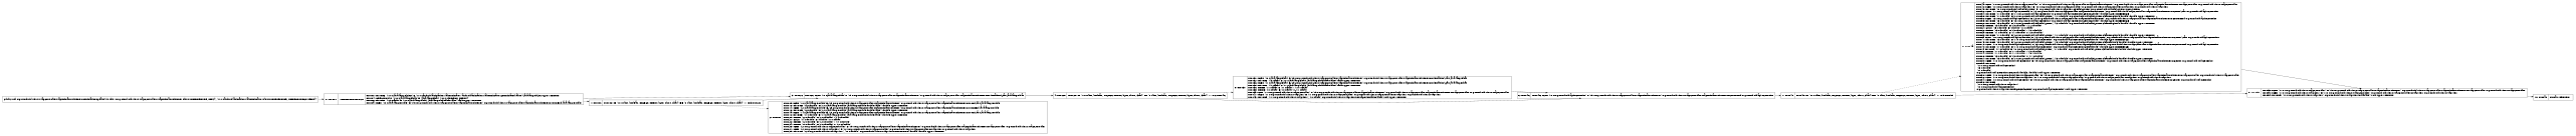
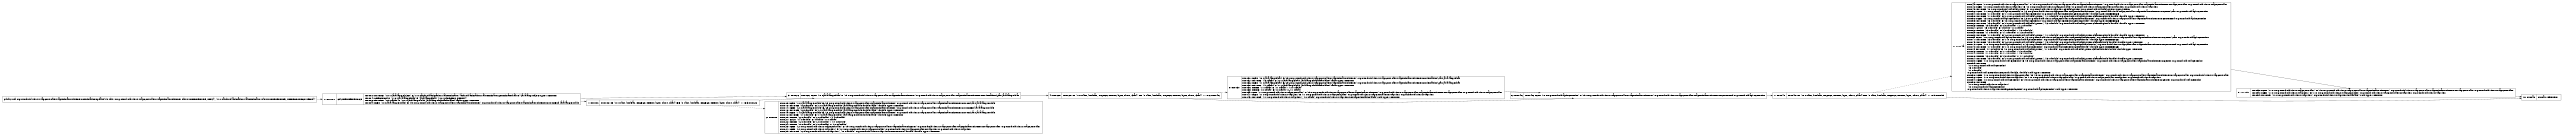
  digraph {
    rankdir=LR
    node [shape=record]
-   n1 [label="{0\:\ 0x0000|MTH_ENTER_BLOCK\l|0x0000: INVOKE  (r10 I:java.lang.Object) = (r10 I:android.animation.ValueAnimator) android.animation.ValueAnimator.getAnimatedValue():java.lang.Object type: VIRTUAL \l0x0004: CHECK_CAST  (r10 I:java.lang.Float) = (java.lang.Float) (r10 I:?[OBJECT, ARRAY]) \l0x0006: INVOKE  (r10 I:float) = (r10 I:java.lang.Float) java.lang.Float.floatValue():float type: VIRTUAL \l0x000a: IGET  (r0 I:java.lang.Double) = (r9 I:org.osmdroid.views.MapController$MapAnimatorListener) org.osmdroid.views.MapController.MapAnimatorListener.mZoomEnd java.lang.Double \l}"]
+   n1 [label="{0\:\ 0x0000|CAST_ENTER_BLOCK\l|0x0000: INVOKE  (r10 I:java.lang.Object) = (r10 I:android.animation.ValueAnimator) android.animation.ValueAnimator.getAnimatedValue():java.lang.Object type: VIRTUAL \l0x0004: CHECK_CAST  (r10 I:java.lang.Float) = (java.lang.Float) (r10 I:?[OBJECT, ARRAY]) \l0x0006: INVOKE  (r10 I:float) = (r10 I:java.lang.Float) java.lang.Float.floatValue():float type: VIRTUAL \l0x000a: IGET  (r0 I:java.lang.Double) = (r9 I:org.osmdroid.views.MapController$MapAnimatorListener) org.osmdroid.views.MapController.MapAnimatorListener.mZoomEnd java.lang.Double \l}"]
    n2 [label="{1\:\ 0x000c|0x000c: IF  (r0 I:?[int, boolean, OBJECT, ARRAY, byte, short, char]) == (0 ?[int, boolean, OBJECT, ARRAY, byte, short, char])  \-\> B:3:0x002c \l}"]
    n3 [label="{3\:\ 0x002c|0x002c: IGET  (r0 I:java.lang.Float) = (r9 I:org.osmdroid.views.MapController$MapAnimatorListener) org.osmdroid.views.MapController.MapAnimatorListener.mOrientationSpan java.lang.Float \l}"]
    n4 [label="{2\:\ 0x000e|0x000e: IGET  (r0 I:java.lang.Double) = (r9 I:org.osmdroid.views.MapController$MapAnimatorListener) org.osmdroid.views.MapController.MapAnimatorListener.mZoomStart java.lang.Double \l0x0010: INVOKE  (r0 I:double) = (r0 I:java.lang.Double) java.lang.Double.doubleValue():double type: VIRTUAL \l0x0014: IGET  (r2 I:java.lang.Double) = (r9 I:org.osmdroid.views.MapController$MapAnimatorListener) org.osmdroid.views.MapController.MapAnimatorListener.mZoomEnd java.lang.Double \l0x0016: INVOKE  (r2 I:double) = (r2 I:java.lang.Double) java.lang.Double.doubleValue():double type: VIRTUAL \l0x001a: IGET  (r4 I:java.lang.Double) = (r9 I:org.osmdroid.views.MapController$MapAnimatorListener) org.osmdroid.views.MapController.MapAnimatorListener.mZoomStart java.lang.Double \l0x001c: INVOKE  (r4 I:double) = (r4 I:java.lang.Double) java.lang.Double.doubleValue():double type: VIRTUAL \l0x0020: ARITH  (r2 I:double) = (r2 I:double) \- (r4 I:double) \l0x0021: CAST  (r4 I:double) = (double) (r10 I:float) \l0x0022: ARITH  (r2 I:double) = (r2 I:double) * (r4 I:double) \l0x0024: ARITH  (r0 I:double) = (r0 I:double) + (r2 I:double) \l0x0025: IGET  (r2 I:org.osmdroid.views.MapController) = (r9 I:org.osmdroid.views.MapController$MapAnimatorListener) org.osmdroid.views.MapController.MapAnimatorListener.mMapController org.osmdroid.views.MapController \l0x0027: IGET  (r2 I:org.osmdroid.views.MapView) = (r2 I:org.osmdroid.views.MapController) org.osmdroid.views.MapController.mMapView org.osmdroid.views.MapView \l0x0029: INVOKE  (r2 I:org.osmdroid.views.MapView), (r0 I:double) org.osmdroid.views.MapView.setZoomLevel(double):double type: VIRTUAL \l}"]
    n5 [label="{4\:\ 0x002e|0x002e: IF  (r0 I:?[int, boolean, OBJECT, ARRAY, byte, short, char]) == (0 ?[int, boolean, OBJECT, ARRAY, byte, short, char])  \-\> B:6:0x0046 \l}"]
    n6 [label="{5\:\ 0x0030|0x0030: IGET  (r0 I:java.lang.Float) = (r9 I:org.osmdroid.views.MapController$MapAnimatorListener) org.osmdroid.views.MapController.MapAnimatorListener.mOrientationStart java.lang.Float \l0x0032: INVOKE  (r0 I:float) = (r0 I:java.lang.Float) java.lang.Float.floatValue():float type: VIRTUAL \l0x0036: IGET  (r1 I:java.lang.Float) = (r9 I:org.osmdroid.views.MapController$MapAnimatorListener) org.osmdroid.views.MapController.MapAnimatorListener.mOrientationSpan java.lang.Float \l0x0038: INVOKE  (r1 I:float) = (r1 I:java.lang.Float) java.lang.Float.floatValue():float type: VIRTUAL \l0x003c: ARITH  (r1 I:float) = (r1 I:float) * (r10 I:float) \l0x003e: ARITH  (r0 I:float) = (r0 I:float) + (r1 I:float) \l0x003f: IGET  (r1 I:org.osmdroid.views.MapController) = (r9 I:org.osmdroid.views.MapController$MapAnimatorListener) org.osmdroid.views.MapController.MapAnimatorListener.mMapController org.osmdroid.views.MapController \l0x0041: IGET  (r1 I:org.osmdroid.views.MapView) = (r1 I:org.osmdroid.views.MapController) org.osmdroid.views.MapController.mMapView org.osmdroid.views.MapView \l0x0043: INVOKE  (r1 I:org.osmdroid.views.MapView), (r0 I:float) org.osmdroid.views.MapView.setMapOrientation(float):void type: VIRTUAL \l}"]
    n7 [label="{6\:\ 0x0046|0x0046: IGET  (r0 I:org.osmdroid.api.IGeoPoint) = (r9 I:org.osmdroid.views.MapController$MapAnimatorListener) org.osmdroid.views.MapController.MapAnimatorListener.mCenterEnd org.osmdroid.api.IGeoPoint \l}"]
    n8 [label="{7\:\ 0x0048|0x0048: IF  (r0 I:?[int, boolean, OBJECT, ARRAY, byte, short, char]) == (0 ?[int, boolean, OBJECT, ARRAY, byte, short, char])  \-\> B:9:0x0099 \l}"]
    n9 [label="{8\:\ 0x004a|0x004a: IGET  (r0 I:org.osmdroid.views.MapController) = (r9 I:org.osmdroid.views.MapController$MapAnimatorListener) org.osmdroid.views.MapController.MapAnimatorListener.mMapController org.osmdroid.views.MapController \l0x004c: IGET  (r0 I:org.osmdroid.views.MapView) = (r0 I:org.osmdroid.views.MapController) org.osmdroid.views.MapController.mMapView org.osmdroid.views.MapView \l0x004e: INVOKE  (r0 I:org.osmdroid.util.TileSystem) =  org.osmdroid.views.MapView.getTileSystem():org.osmdroid.util.TileSystem type: STATIC \l0x0052: IGET  (r1 I:org.osmdroid.api.IGeoPoint) = (r9 I:org.osmdroid.views.MapController$MapAnimatorListener) org.osmdroid.views.MapController.MapAnimatorListener.mCenterStart org.osmdroid.api.IGeoPoint \l0x0054: INVOKE  (r1 I:double) = (r1 I:org.osmdroid.api.IGeoPoint) org.osmdroid.api.IGeoPoint.getLongitude():double type: INTERFACE \l0x0058: INVOKE  (r1 I:double) = (r0 I:org.osmdroid.util.TileSystem), (r1 I:double) org.osmdroid.util.TileSystem.cleanLongitude(double):double type: VIRTUAL \l0x005c: IGET  (r3 I:org.osmdroid.api.IGeoPoint) = (r9 I:org.osmdroid.views.MapController$MapAnimatorListener) org.osmdroid.views.MapController.MapAnimatorListener.mCenterEnd org.osmdroid.api.IGeoPoint \l0x005e: INVOKE  (r3 I:double) = (r3 I:org.osmdroid.api.IGeoPoint) org.osmdroid.api.IGeoPoint.getLongitude():double type: INTERFACE \l0x0062: INVOKE  (r3 I:double) = (r0 I:org.osmdroid.util.TileSystem), (r3 I:double) org.osmdroid.util.TileSystem.cleanLongitude(double):double type: VIRTUAL \l0x0066: ARITH  (r3 I:double) = (r3 I:double) \- (r1 I:double) \l0x0067: CAST  (r5 I:double) = (double) (r10 I:float) \l0x0068: ARITH  (r3 I:double) = (r3 I:double) * (r5 I:double) \l0x006a: ARITH  (r1 I:double) = (r1 I:double) + (r3 I:double) \l0x006b: INVOKE  (r1 I:double) = (r0 I:org.osmdroid.util.TileSystem), (r1 I:double) org.osmdroid.util.TileSystem.cleanLongitude(double):double type: VIRTUAL \l0x006f: IGET  (r10 I:org.osmdroid.api.IGeoPoint) = (r9 I:org.osmdroid.views.MapController$MapAnimatorListener) org.osmdroid.views.MapController.MapAnimatorListener.mCenterStart org.osmdroid.api.IGeoPoint \l0x0071: INVOKE  (r3 I:double) = (r10 I:org.osmdroid.api.IGeoPoint) org.osmdroid.api.IGeoPoint.getLatitude():double type: INTERFACE \l0x0075: INVOKE  (r3 I:double) = (r0 I:org.osmdroid.util.TileSystem), (r3 I:double) org.osmdroid.util.TileSystem.cleanLatitude(double):double type: VIRTUAL \l0x0079: IGET  (r10 I:org.osmdroid.api.IGeoPoint) = (r9 I:org.osmdroid.views.MapController$MapAnimatorListener) org.osmdroid.views.MapController.MapAnimatorListener.mCenterEnd org.osmdroid.api.IGeoPoint \l0x007b: INVOKE  (r7 I:double) = (r10 I:org.osmdroid.api.IGeoPoint) org.osmdroid.api.IGeoPoint.getLatitude():double type: INTERFACE \l0x007f: INVOKE  (r7 I:double) = (r0 I:org.osmdroid.util.TileSystem), (r7 I:double) org.osmdroid.util.TileSystem.cleanLatitude(double):double type: VIRTUAL \l0x0083: ARITH  (r7 I:double) = (r7 I:double) \- (r3 I:double) \l0x0084: ARITH  (r7 I:double) = (r7 I:double) * (r5 I:double) \l0x0086: ARITH  (r3 I:double) = (r3 I:double) + (r7 I:double) \l0x0087: INVOKE  (r3 I:double) = (r0 I:org.osmdroid.util.TileSystem), (r3 I:double) org.osmdroid.util.TileSystem.cleanLatitude(double):double type: VIRTUAL \l0x008b: IGET  (r10 I:org.osmdroid.util.GeoPoint) = (r9 I:org.osmdroid.views.MapController$MapAnimatorListener) org.osmdroid.views.MapController.MapAnimatorListener.mCenter org.osmdroid.util.GeoPoint \l0x005d: INVOKE  \l  (r10 I:org.osmdroid.util.GeoPoint)\l  (r3 I:double)\l  (r1 I:double)\l org.osmdroid.util.GeoPoint.setCoords(double, double):void type: VIRTUAL \l0x0090: IGET  (r10 I:org.osmdroid.views.MapController) = (r9 I:org.osmdroid.views.MapController$MapAnimatorListener) org.osmdroid.views.MapController.MapAnimatorListener.mMapController org.osmdroid.views.MapController \l0x0092: IGET  (r10 I:org.osmdroid.views.MapView) = (r10 I:org.osmdroid.views.MapController) org.osmdroid.views.MapController.mMapView org.osmdroid.views.MapView \l0x0094: IGET  (r0 I:org.osmdroid.util.GeoPoint) = (r9 I:org.osmdroid.views.MapController$MapAnimatorListener) org.osmdroid.views.MapController.MapAnimatorListener.mCenter org.osmdroid.util.GeoPoint \l0x0096: INVOKE  \l  (r10 I:org.osmdroid.views.MapView)\l  (r0 I:org.osmdroid.api.IGeoPoint)\l org.osmdroid.views.MapView.setExpectedCenter(org.osmdroid.api.IGeoPoint):void type: VIRTUAL \l}"]
    n10 [label="{9\:\ 0x0099|0x0099: IGET  (r10 I:org.osmdroid.views.MapController) = (r9 I:org.osmdroid.views.MapController$MapAnimatorListener) org.osmdroid.views.MapController.MapAnimatorListener.mMapController org.osmdroid.views.MapController \l0x009b: IGET  (r10 I:org.osmdroid.views.MapView) = (r10 I:org.osmdroid.views.MapController) org.osmdroid.views.MapController.mMapView org.osmdroid.views.MapView \l0x009d: INVOKE  (r10 I:org.osmdroid.views.MapView) org.osmdroid.views.MapView.invalidate():void type: VIRTUAL \l}"]
    n11 [label="{10\:\ 0x00a0|0x00a0: RETURN   \l}"]
    n12 [label="{public void org.osmdroid.views.MapController.MapAnimatorListener.onAnimationUpdate((r9 'this' I:org.osmdroid.views.MapController$MapAnimatorListener A[IMMUTABLE_TYPE, THIS]), (r10 I:android.animation.ValueAnimator A[IMMUTABLE_TYPE, METHOD_ARGUMENT])) }"]
    n1 -> n2
    n1 -> n3
    n2 -> n3
    n2 -> n4 [style=dashed]
    n3 -> n5
    n5 -> n6 [style=dashed]
    n5 -> n7
    n6 -> n7
    n7 -> n8
    n8 -> n9 [style=dashed]
-   n8 -> n10
+   n8 -> n11
    n9 -> n10
    n10 -> n11
    n12 -> n1
  }
